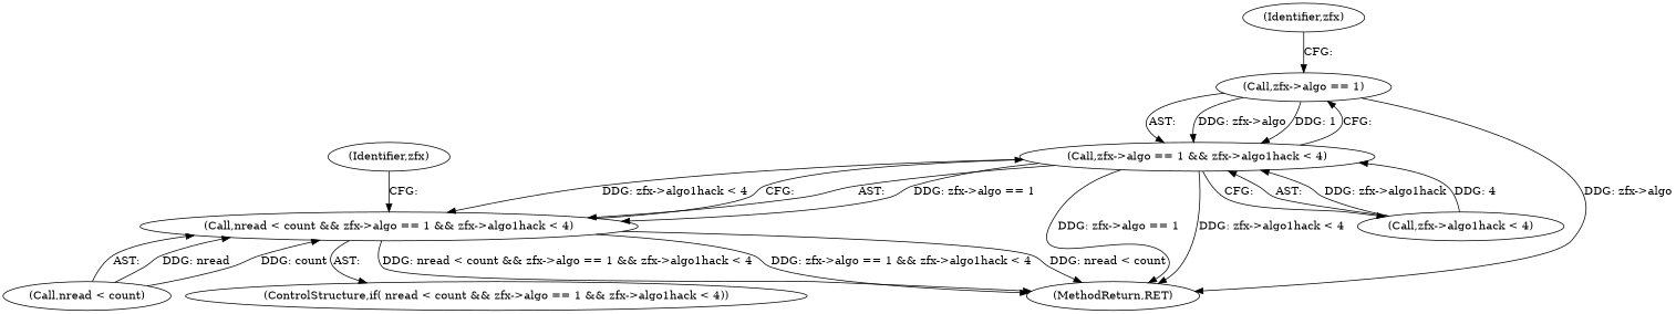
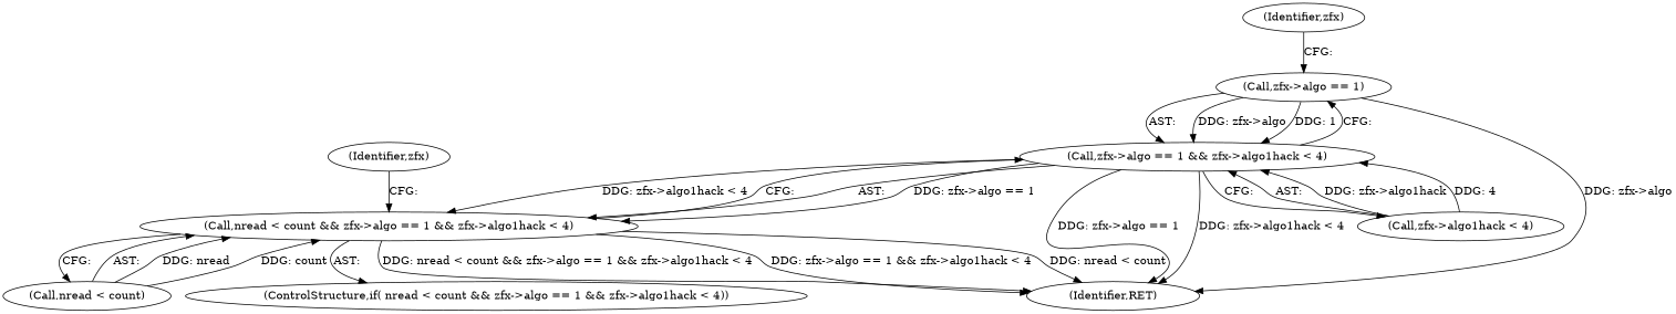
  digraph {
    n1 [label="(Call,zfx->algo == 1)"]
    n2 [label="(Call,zfx->algo == 1 && zfx->algo1hack < 4)"]
-   n3 [label="(MethodReturn,RET)"]
+   n3 [label="(Identifier,RET)"]
    n4 [label="(Call,nread < count && zfx->algo == 1 && zfx->algo1hack < 4)"]
    n5 [label="(Call,zfx->algo1hack < 4)"]
    n6 [label="(Call,nread < count)"]
    n7 [label="(ControlStructure,if( nread < count && zfx->algo == 1 && zfx->algo1hack < 4))"]
    n8 [label="(Identifier,zfx)"]
    n9 [label="(Identifier,zfx)"]
    n1 -> n2 [label="AST: "]
    n1 -> n2 [label="DDG: zfx->algo"]
    n1 -> n2 [label="DDG: 1"]
    n1 -> n3 [label="DDG: zfx->algo"]
    n2 -> n1 [label="CFG: "]
    n2 -> n3 [label="DDG: zfx->algo == 1"]
    n2 -> n3 [label="DDG: zfx->algo1hack < 4"]
    n2 -> n4 [label="AST: "]
    n2 -> n4 [label="DDG: zfx->algo == 1"]
    n2 -> n4 [label="DDG: zfx->algo1hack < 4"]
    n2 -> n5 [label="CFG: "]
    n4 -> n2 [label="CFG: "]
    n4 -> n3 [label="DDG: nread < count && zfx->algo == 1 && zfx->algo1hack < 4"]
    n4 -> n3 [label="DDG: zfx->algo == 1 && zfx->algo1hack < 4"]
    n4 -> n3 [label="DDG: nread < count"]
+   n4 -> n6 [label="CFG: "]
    n4 -> n7 [label="AST: "]
    n5 -> n2 [label="AST: "]
    n5 -> n2 [label="DDG: zfx->algo1hack"]
    n5 -> n2 [label="DDG: 4"]
    n6 -> n4 [label="AST: "]
    n6 -> n4 [label="DDG: nread"]
    n6 -> n4 [label="DDG: count"]
    n8 -> n4 [label="CFG: "]
    n9 -> n1 [label="CFG: "]
  }
